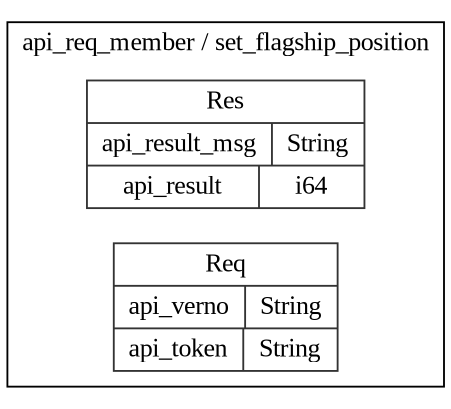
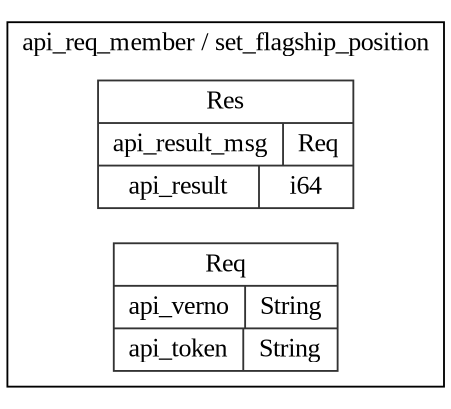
  digraph {
    rankdir=LR
    fontname="Liberation Serif"
    node [color=gray20 shape=record style=solid fontname="Liberation Serif"]
-   n1 [label="<Res> Res  | { api_result_msg | <api_result_msg> String } | { api_result | <api_result> i64 }"]
+   n1 [label="<Res> Res  | { api_result_msg | <api_result_msg> Req } | { api_result | <api_result> i64 }"]
    n2 [label="<Req> Req  | { api_verno | <api_verno> String } | { api_token | <api_token> String }"]
    subgraph cluster_1 {
      label="api_req_member / set_flagship_position"
      n1
      n2
    }
  }
